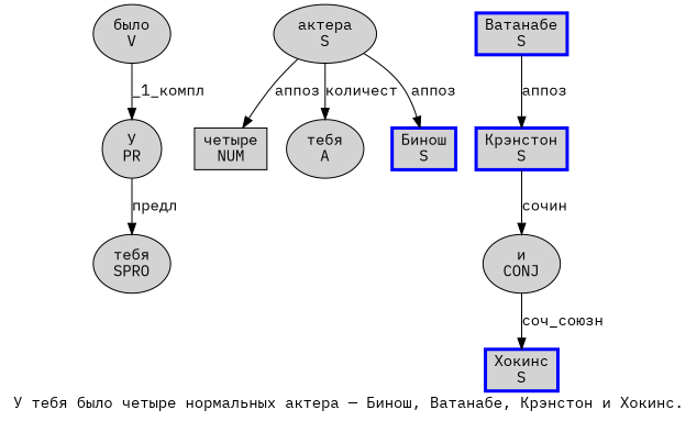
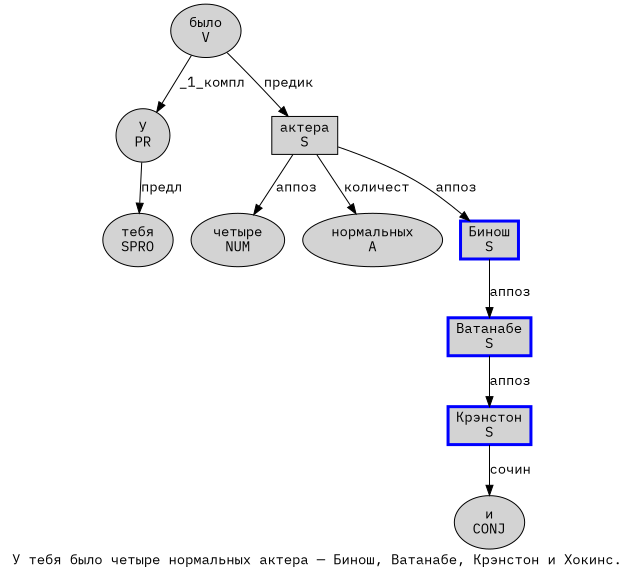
  digraph {
    fontname="IBM Plex Mono"
    label="У тебя было четыре нормальных актера — Бинош, Ватанабе, Крэнстон и Хокинс."
    node [fillcolor=lightgray fontname="IBM Plex Mono" penwidth=1 shape=ellipse style=filled]
    edge [fontname="IBM Plex Mono"]
    n1 [label="У\nPR"]
    n2 [label="тебя\nSPRO"]
    n3 [label="было\nV"]
-   n4 [label="актера\nS"]
-   n5 [label="четыре\nNUM" shape=box]
-   n6 [label="тебя\nA"]
+   n4 [label="актера\nS" shape=box]
+   n5 [label="четыре\nNUM"]
+   n6 [label="нормальных\nA"]
    n7 [color=blue label="Бинош\nS" penwidth=3 shape=box]
    n8 [color=blue label="Ватанабе\nS" penwidth=3 shape=box]
    n9 [color=blue label="Крэнстон\nS" penwidth=3 shape=box]
    n10 [label="и\nCONJ"]
-   n11 [color=blue label="Хокинс\nS" penwidth=3 shape=box]
    n1 -> n2 [label="предл"]
    n3 -> n1 [label="_1_компл"]
+   n3 -> n4 [label="предик"]
    n4 -> n5 [label="аппоз"]
    n4 -> n6 [label="количест"]
    n4 -> n7 [label="аппоз"]
+   n7 -> n8 [label="аппоз"]
    n8 -> n9 [label="аппоз"]
    n9 -> n10 [label="сочин"]
-   n10 -> n11 [label="соч_союзн"]
  }
